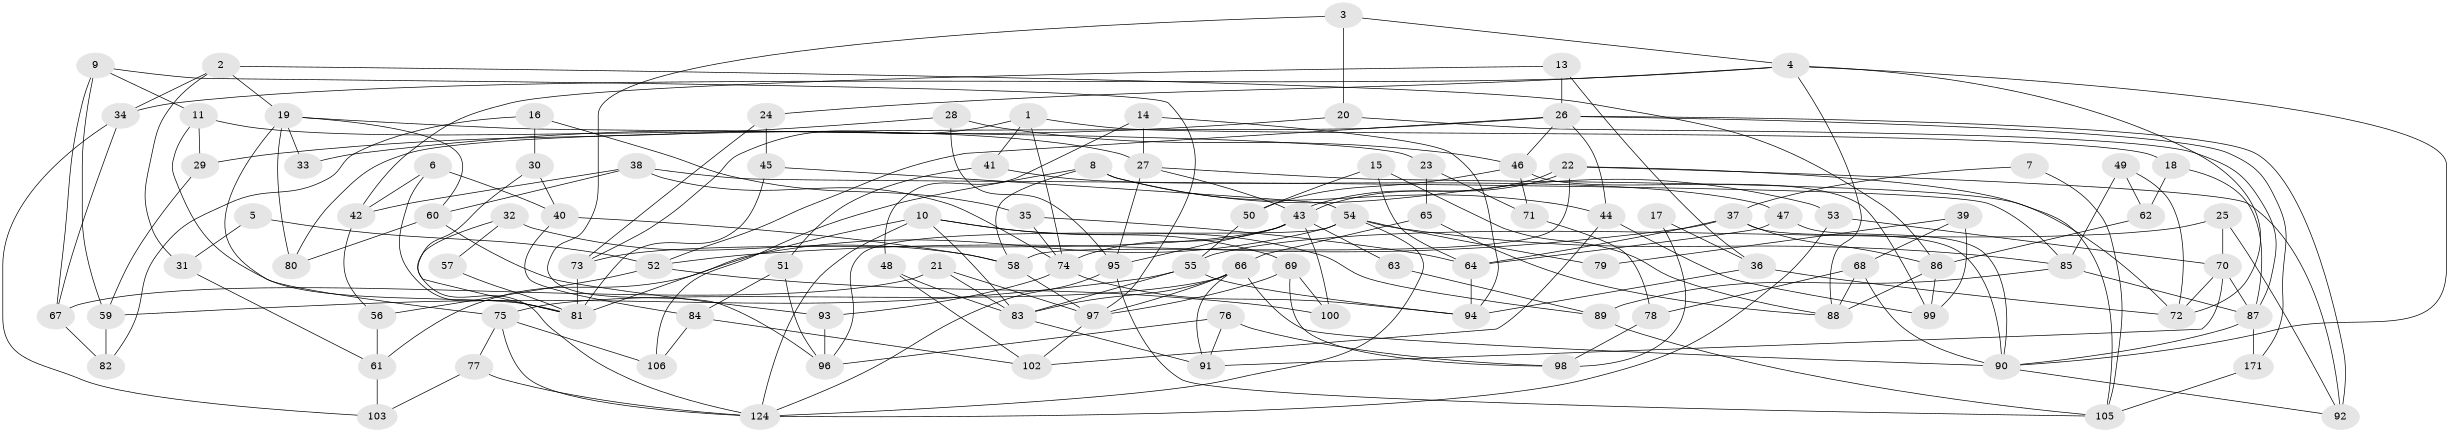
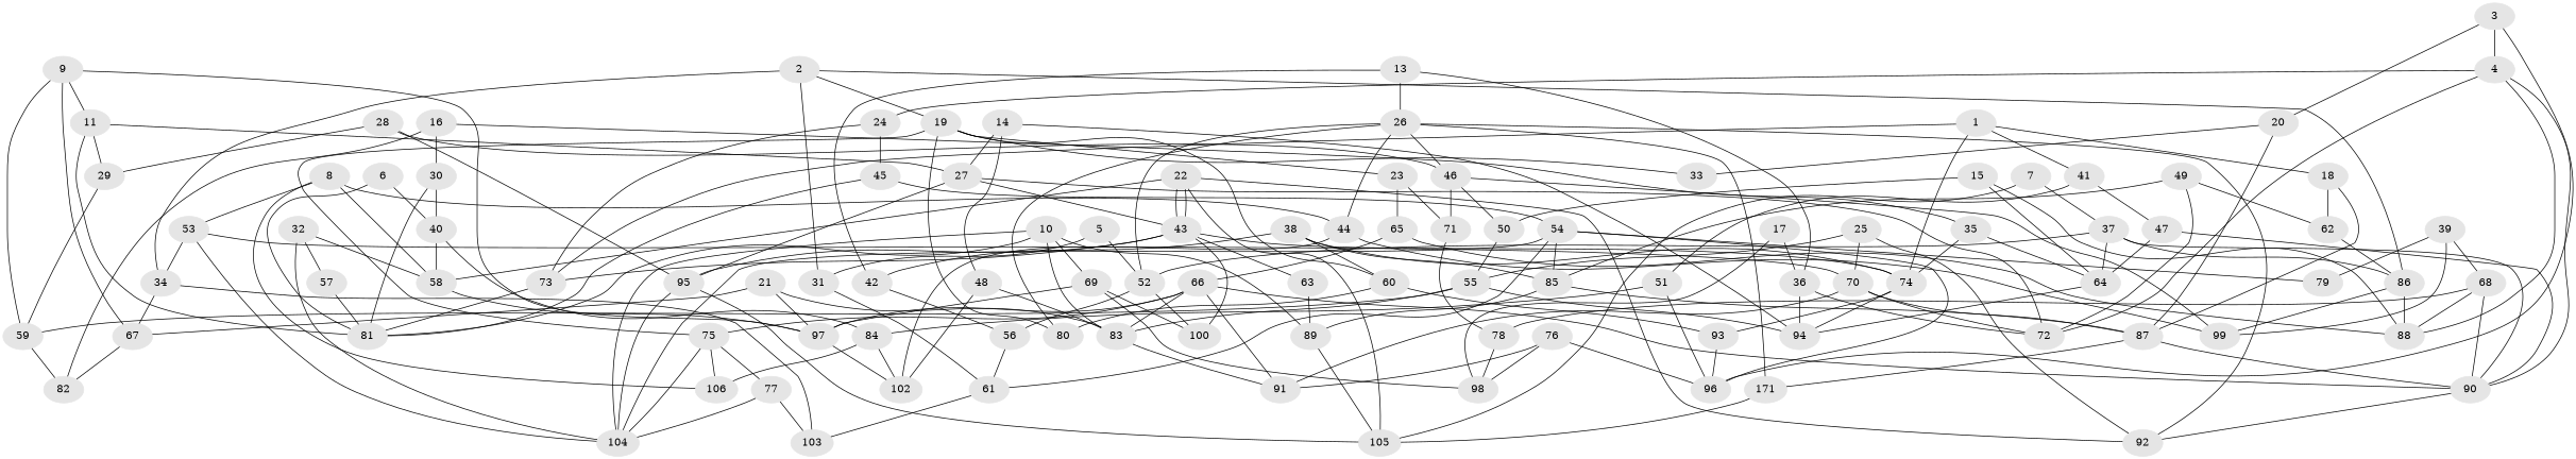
  graph {
    node [color=gray90 style=filled]
    1
    18
    41
    73
    74
    62
    87
    47
    51
    81
    94
    93
    2
    19
    31
    34
    86
    23
    33
    60
    75
    80
    61
    67
    103
    88
    99
    3
    4
    20
    96
    24
    72
    90
    45
    92
    5
    52
    56
    100
    6
    40
    42
    58
    84
    7
    37
    105
    64
    8
    44
    53
    106
    102
-   104 [label=124]
+   104
    70
    97
    9
    11
    59
    27
    29
    82
    10
    69
    83
    89
    98
    91
    43
    95
    15
    50
    16
    30
    35
    13
    26
    36
    46
    n81 [label=171]
    14
    48
    55
    17
    65
    71
    77
    21
    22
    63
    66
    78
    54
    25
    28
    32
    57
    38
    85
    39
    68
    79
    49
    76
    1 -- 18
    1 -- 41
    1 -- 73
    1 -- 74
    18 -- 62
    18 -- 87
    41 -- 47
    41 -- 51
    73 -- 81
    74 -- 94
    74 -- 93
    62 -- 86
    87 -- 90
    87 -- n81
    47 -- 90
    47 -- 64
    51 -- 96
    51 -- 84
    93 -- 96
    2 -- 19
    2 -- 31
    2 -- 34
    2 -- 86
    19 -- 23
    19 -- 33
    19 -- 60
    19 -- 75
    19 -- 80
    31 -- 61
    34 -- 67
    34 -- 103
    86 -- 88
    86 -- 99
    23 -- 65
    23 -- 71
    60 -- 93
    60 -- 80
    75 -- 106
    75 -- 104
    75 -- 77
    61 -- 103
    67 -- 82
    3 -- 4
    3 -- 20
    3 -- 96
-   4 -- 34
+   53 -- 34
    4 -- 88
    4 -- 24
    4 -- 72
    4 -- 90
    20 -- 87
    20 -- 33
    24 -- 73
    24 -- 45
    90 -- 92
    45 -- 81
    45 -- 54
    5 -- 31
    5 -- 52
    52 -- 56
    52 -- 100
    56 -- 61
    6 -- 81
    6 -- 40
-   6 -- 42
    40 -- 58
    40 -- 84
    42 -- 56
    58 -- 97
    84 -- 106
    84 -- 102
    7 -- 37
    7 -- 105
    37 -- 86
    37 -- 90
    37 -- 52
    37 -- 64
    64 -- 94
    8 -- 58
    8 -- 44
    8 -- 53
    8 -- 106
    44 -- 99
    44 -- 102
    53 -- 104
    53 -- 70
    70 -- 87
    70 -- 72
    70 -- 91
    97 -- 102
    9 -- 67
    9 -- 97
    9 -- 11
    9 -- 59
    11 -- 81
    11 -- 27
    11 -- 29
    59 -- 82
    27 -- 72
    27 -- 43
    27 -- 95
    29 -- 59
    10 -- 81
    10 -- 104
    10 -- 69
    10 -- 83
    10 -- 89
    69 -- 100
    69 -- 97
    69 -- 98
    83 -- 91
    89 -- 105
    43 -- 73
    43 -- 74
    43 -- 100
    43 -- 95
    43 -- 63
    95 -- 105
    95 -- 104
    15 -- 88
    15 -- 64
    15 -- 50
    50 -- 55
    16 -- 82
    16 -- 30
    16 -- 35
    30 -- 81
    30 -- 40
    35 -- 74
    35 -- 64
    13 -- 42
    13 -- 26
    13 -- 36
    26 -- 80
    26 -- 92
    26 -- 52
    26 -- 44
    26 -- 46
    26 -- n81
    36 -- 94
    36 -- 72
    46 -- 99
    46 -- 50
    46 -- 71
    n81 -- 105
    14 -- 94
    14 -- 27
    14 -- 48
    48 -- 102
    48 -- 83
    55 -- 94
    55 -- 59
    55 -- 83
    17 -- 98
    17 -- 36
    65 -- 88
    65 -- 66
    71 -- 78
    77 -- 103
    77 -- 104
    21 -- 67
    21 -- 97
    21 -- 83
    22 -- 92
    22 -- 58
    22 -- 105
    22 -- 43
    22 -- 43
    63 -- 89
    66 -- 75
    66 -- 90
    66 -- 97
    66 -- 83
    66 -- 91
    78 -- 98
    54 -- 61
    54 -- 96
    54 -- 104
    54 -- 85
    54 -- 79
    25 -- 92
    25 -- 70
    25 -- 55
    28 -- 29
    28 -- 95
    28 -- 46
    32 -- 58
    32 -- 104
    32 -- 57
    57 -- 81
    38 -- 74
    38 -- 60
    38 -- 42
    38 -- 85
    85 -- 87
    85 -- 89
    39 -- 99
    39 -- 68
    39 -- 79
    68 -- 88
    68 -- 90
    68 -- 78
    49 -- 62
    49 -- 72
    49 -- 85
    76 -- 96
    76 -- 98
    76 -- 91
  }
